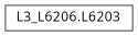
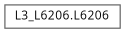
  digraph {
    rankdir=LR
    fontname="Open Sans"
-   n1 [color=grey40 fillcolor=white fontname="Open Sans" fontsize=10 height=0.2 label="L3_L6206.L6203" shape=box style=filled width=0.4]
+   n1 [color=grey40 fillcolor=white fontname="Open Sans" fontsize=10 height=0.2 label="L3_L6206.L6206" shape=box style=filled width=0.4]
  }
